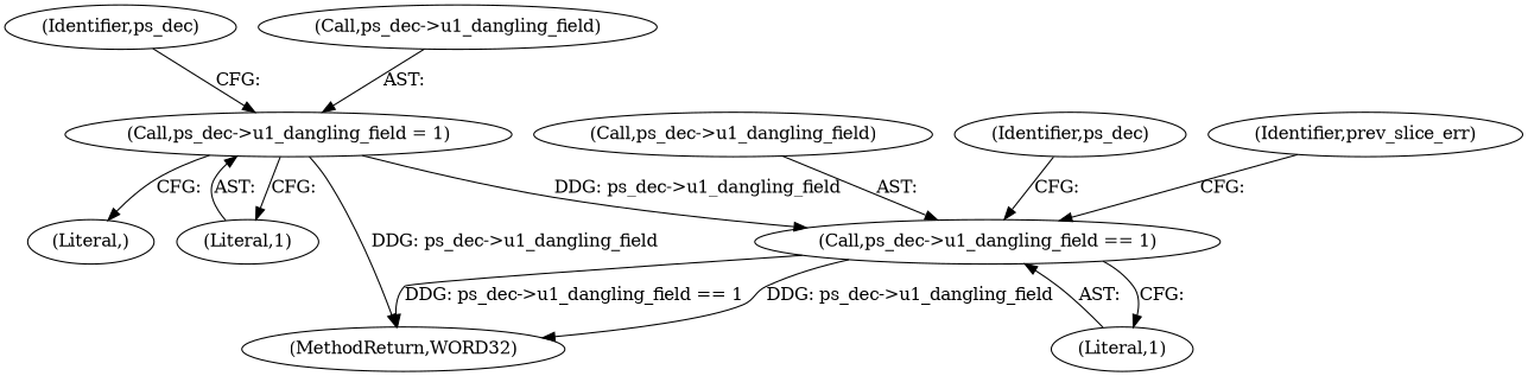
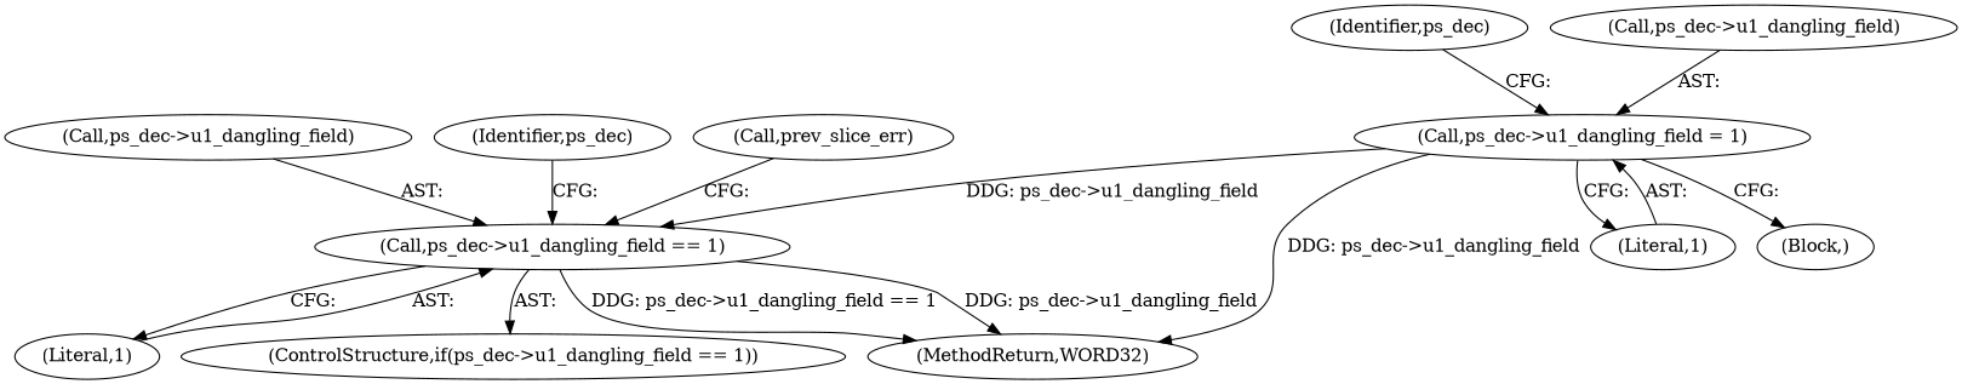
  digraph {
    n1 [label="(Call,ps_dec->u1_dangling_field == 1)"]
    n2 [label="(Literal,1)"]
+   n3 [label="(ControlStructure,if(ps_dec->u1_dangling_field == 1))"]
    n4 [label="(MethodReturn,WORD32)"]
    n5 [label="(Call,ps_dec->u1_dangling_field = 1)"]
    n6 [label="(Literal,1)"]
-   n7 [label="(Literal,)"]
+   n7 [label="(Block,)"]
    n8 [label="(Call,ps_dec->u1_dangling_field)"]
    n9 [label="(Identifier,ps_dec)"]
    n10 [label="(Identifier,ps_dec)"]
    n11 [label="(Call,ps_dec->u1_dangling_field)"]
-   n12 [label="(Identifier,prev_slice_err)"]
+   n12 [label="(Call,prev_slice_err)"]
    n1 -> n2 [label="CFG: "]
+   n1 -> n3 [label="AST: "]
    n1 -> n4 [label="DDG: ps_dec->u1_dangling_field == 1"]
    n1 -> n4 [label="DDG: ps_dec->u1_dangling_field"]
    n2 -> n1 [label="AST: "]
    n5 -> n1 [label="DDG: ps_dec->u1_dangling_field"]
    n5 -> n4 [label="DDG: ps_dec->u1_dangling_field"]
    n5 -> n6 [label="CFG: "]
    n5 -> n7 [label="CFG: "]
    n6 -> n5 [label="AST: "]
    n8 -> n1 [label="AST: "]
    n9 -> n5 [label="CFG: "]
    n10 -> n1 [label="CFG: "]
    n11 -> n5 [label="AST: "]
    n12 -> n1 [label="CFG: "]
  }
